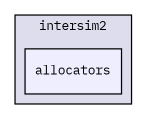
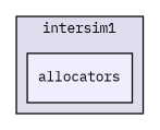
  digraph {
    compound=true
    rankdir=LR
    fontname="IBM Plex Mono"
    n1 [fillcolor="#eeeeff" fontname="IBM Plex Mono" fontsize=10 label=allocators pencolor=black shape=box style=filled]
    subgraph cluster_1 {
      bgcolor="#ddddee"
      fontsize=10
-     label=intersim2
+     label=intersim1
      pencolor=black
      n1
    }
  }
